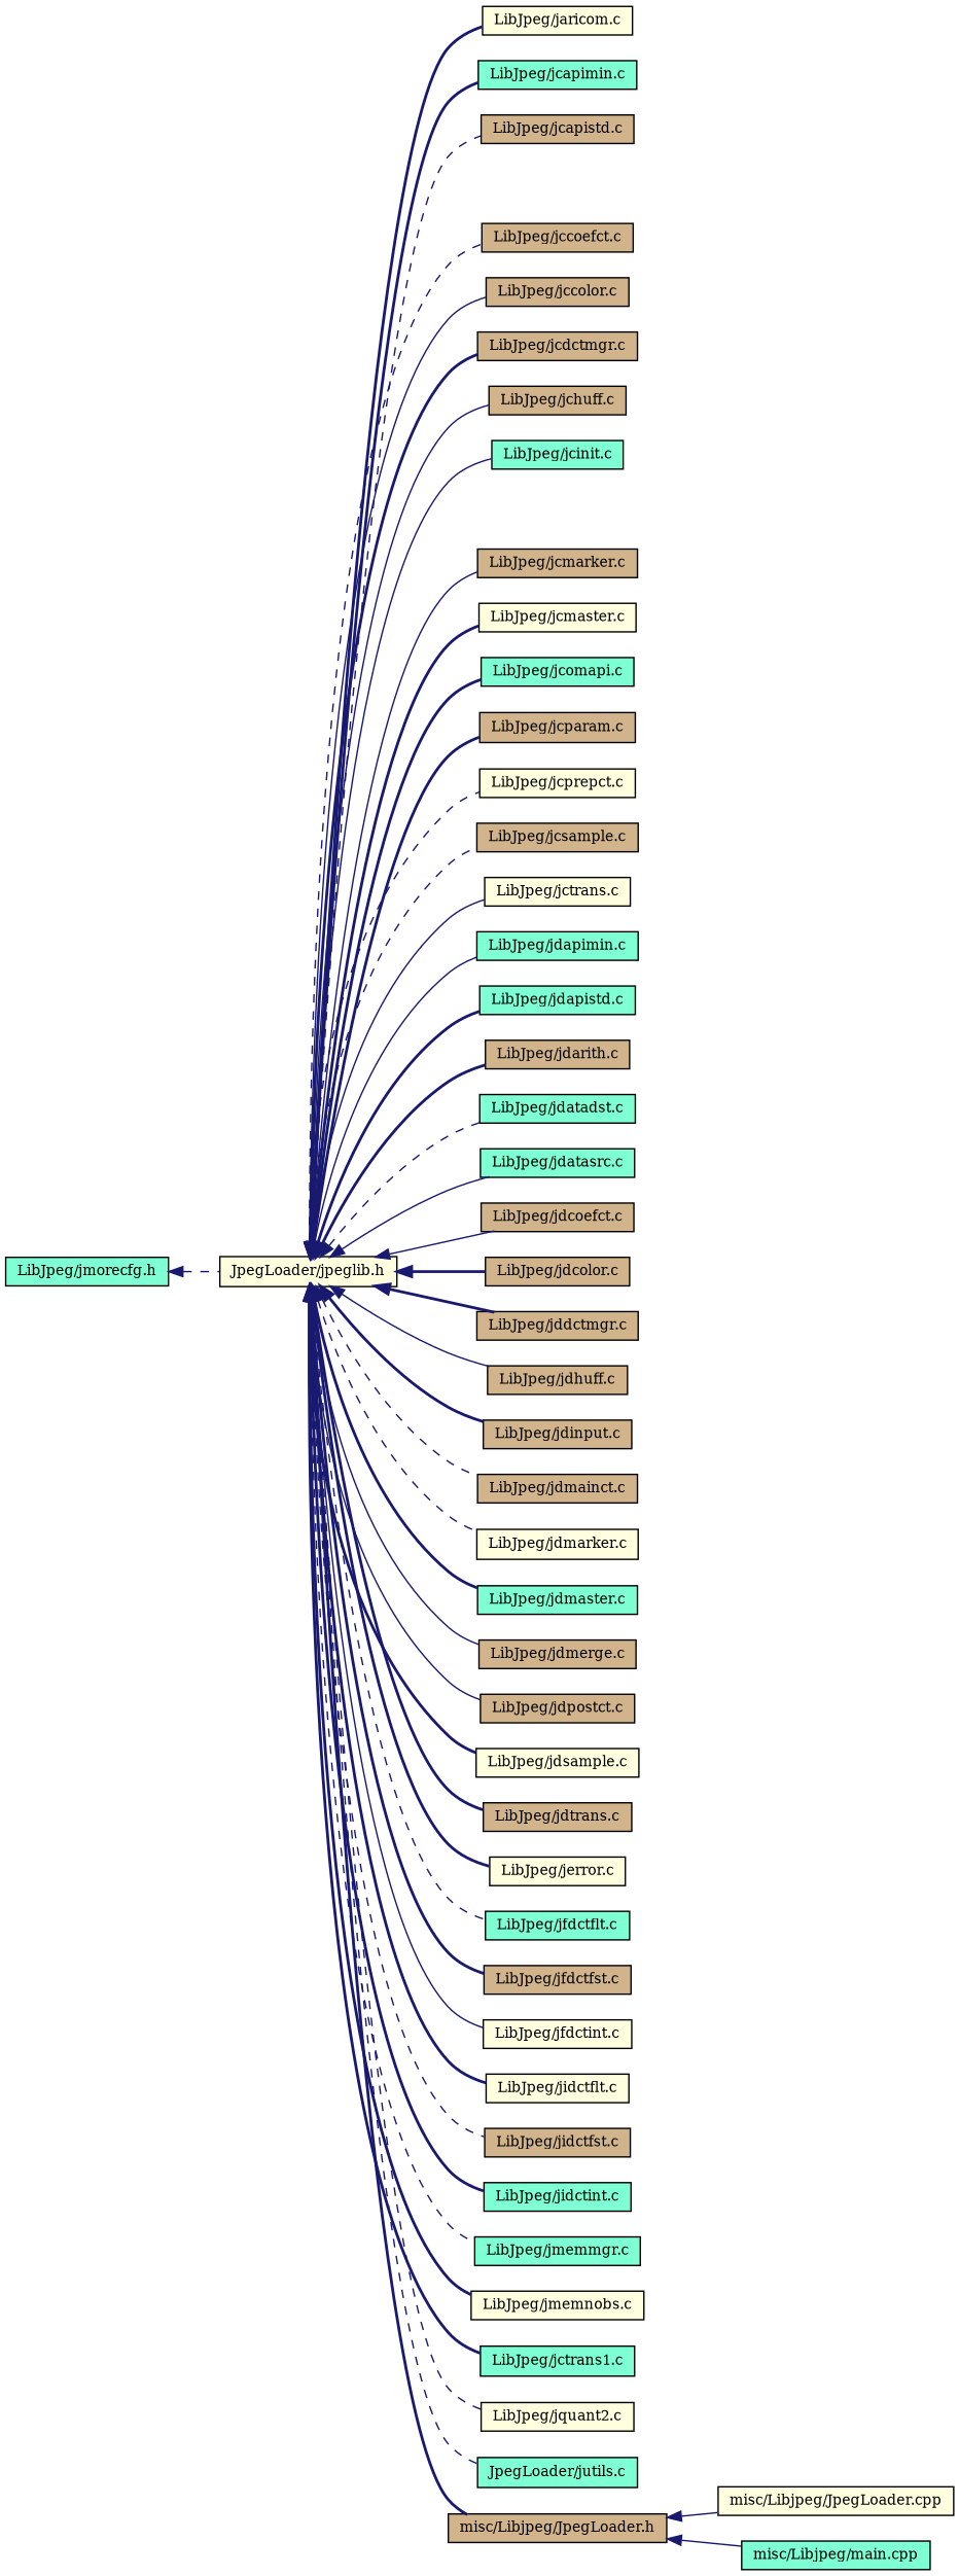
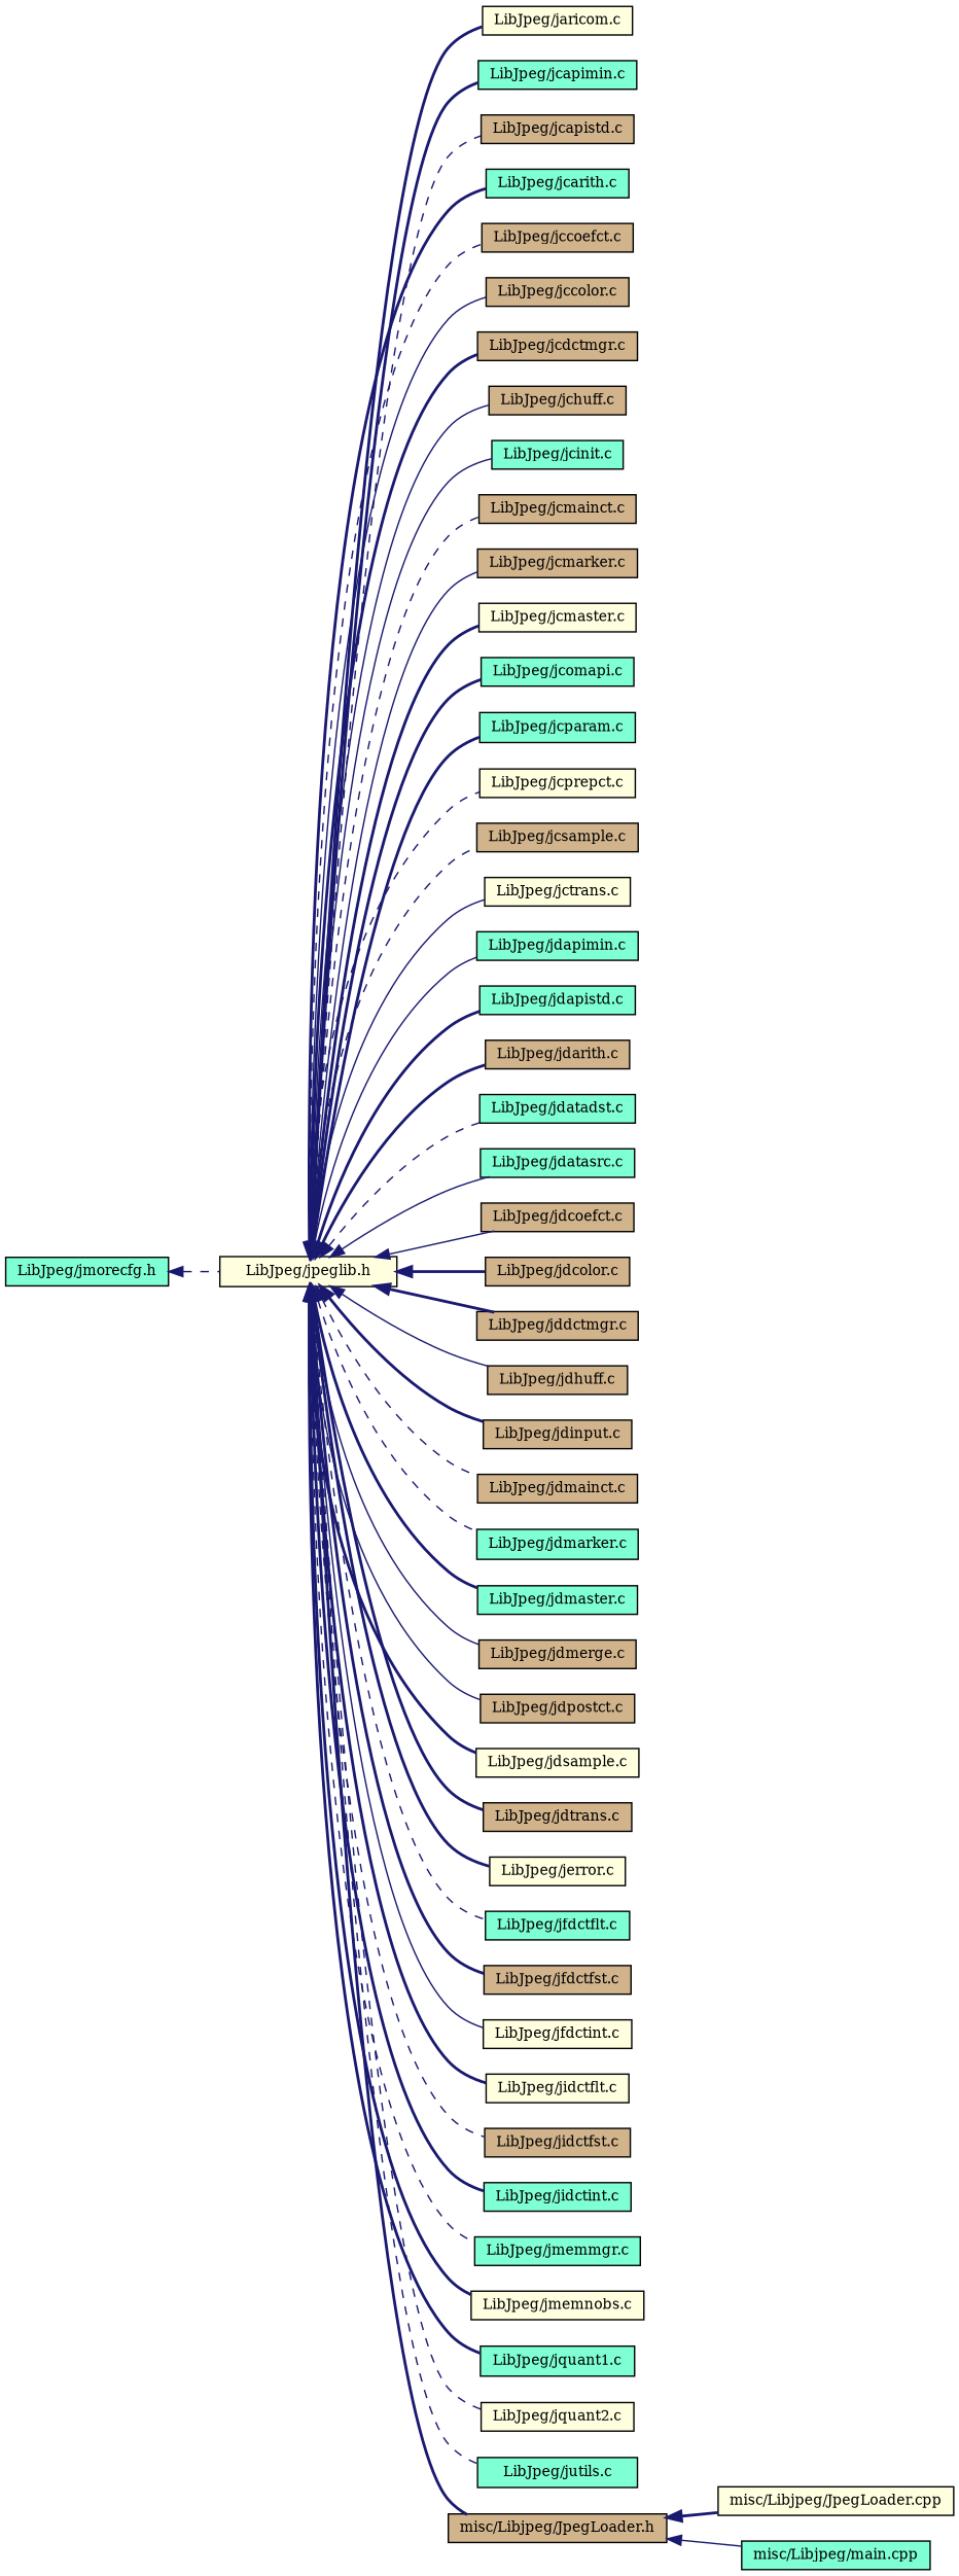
  digraph {
    fontname="DejaVu Serif"
    rankdir=LR
    node [color=black fillcolor=tan fontname="DejaVu Serif" fontsize=10 shape=record style=filled]
    edge [color=midnightblue dir=back fontname="DejaVu Serif" fontsize=10 labelfontname=Helvetica labelfontsize=10 style=bold]
    n1 [fillcolor=aquamarine fontcolor=black height=0.2 label="LibJpeg/jmorecfg.h" width=0.4]
-   n2 [fillcolor=lightyellow height=0.2 label="JpegLoader/jpeglib.h" width=0.4]
+   n2 [fillcolor=lightyellow height=0.2 label="LibJpeg/jpeglib.h" width=0.4]
    n3 [fillcolor=lightyellow height=0.2 label="LibJpeg/jaricom.c" width=0.4]
    n4 [fillcolor=aquamarine height=0.2 label="LibJpeg/jcapimin.c" width=0.4]
    n5 [height=0.2 label="LibJpeg/jcapistd.c" width=0.4]
+   n6 [fillcolor=aquamarine height=0.2 label="LibJpeg/jcarith.c" width=0.4]
    n7 [height=0.2 label="LibJpeg/jccoefct.c" width=0.4]
    n8 [height=0.2 label="LibJpeg/jccolor.c" width=0.4]
    n9 [height=0.2 label="LibJpeg/jcdctmgr.c" width=0.4]
    n10 [height=0.2 label="LibJpeg/jchuff.c" width=0.4]
    n11 [fillcolor=aquamarine height=0.2 label="LibJpeg/jcinit.c" width=0.4]
+   n12 [height=0.2 label="LibJpeg/jcmainct.c" width=0.4]
    n13 [height=0.2 label="LibJpeg/jcmarker.c" width=0.4]
    n14 [fillcolor=lightyellow height=0.2 label="LibJpeg/jcmaster.c" width=0.4]
    n15 [fillcolor=aquamarine height=0.2 label="LibJpeg/jcomapi.c" width=0.4]
-   n16 [height=0.2 label="LibJpeg/jcparam.c" width=0.4]
+   n16 [fillcolor=aquamarine height=0.2 label="LibJpeg/jcparam.c" width=0.4]
    n17 [fillcolor=lightyellow height=0.2 label="LibJpeg/jcprepct.c" width=0.4]
    n18 [height=0.2 label="LibJpeg/jcsample.c" width=0.4]
    n19 [fillcolor=lightyellow height=0.2 label="LibJpeg/jctrans.c" width=0.4]
    n20 [fillcolor=aquamarine height=0.2 label="LibJpeg/jdapimin.c" width=0.4]
    n21 [fillcolor=aquamarine height=0.2 label="LibJpeg/jdapistd.c" width=0.4]
    n22 [height=0.2 label="LibJpeg/jdarith.c" width=0.4]
    n23 [fillcolor=aquamarine height=0.2 label="LibJpeg/jdatadst.c" width=0.4]
    n24 [fillcolor=aquamarine height=0.2 label="LibJpeg/jdatasrc.c" width=0.4]
    n25 [height=0.2 label="LibJpeg/jdcoefct.c" width=0.4]
    n26 [height=0.2 label="LibJpeg/jdcolor.c" width=0.4]
    n27 [height=0.2 label="LibJpeg/jddctmgr.c" width=0.4]
    n28 [height=0.2 label="LibJpeg/jdhuff.c" width=0.4]
    n29 [height=0.2 label="LibJpeg/jdinput.c" width=0.4]
    n30 [height=0.2 label="LibJpeg/jdmainct.c" width=0.4]
-   n31 [fillcolor=lightyellow height=0.2 label="LibJpeg/jdmarker.c" width=0.4]
+   n31 [fillcolor=aquamarine height=0.2 label="LibJpeg/jdmarker.c" width=0.4]
    n32 [fillcolor=aquamarine height=0.2 label="LibJpeg/jdmaster.c" width=0.4]
    n33 [height=0.2 label="LibJpeg/jdmerge.c" width=0.4]
    n34 [height=0.2 label="LibJpeg/jdpostct.c" width=0.4]
    n35 [fillcolor=lightyellow height=0.2 label="LibJpeg/jdsample.c" width=0.4]
    n36 [height=0.2 label="LibJpeg/jdtrans.c" width=0.4]
    n37 [fillcolor=lightyellow height=0.2 label="LibJpeg/jerror.c" width=0.4]
    n38 [fillcolor=aquamarine height=0.2 label="LibJpeg/jfdctflt.c" width=0.4]
    n39 [height=0.2 label="LibJpeg/jfdctfst.c" width=0.4]
    n40 [fillcolor=lightyellow height=0.2 label="LibJpeg/jfdctint.c" width=0.4]
    n41 [fillcolor=lightyellow height=0.2 label="LibJpeg/jidctflt.c" width=0.4]
    n42 [height=0.2 label="LibJpeg/jidctfst.c" width=0.4]
    n43 [fillcolor=aquamarine height=0.2 label="LibJpeg/jidctint.c" width=0.4]
    n44 [fillcolor=aquamarine height=0.2 label="LibJpeg/jmemmgr.c" width=0.4]
    n45 [fillcolor=lightyellow height=0.2 label="LibJpeg/jmemnobs.c" width=0.4]
-   n46 [fillcolor=aquamarine height=0.2 label="LibJpeg/jctrans1.c" width=0.4]
+   n46 [fillcolor=aquamarine height=0.2 label="LibJpeg/jquant1.c" width=0.4]
    n47 [fillcolor=lightyellow height=0.2 label="LibJpeg/jquant2.c" width=0.4]
-   n48 [fillcolor=aquamarine height=0.2 label="JpegLoader/jutils.c" width=0.4]
+   n48 [fillcolor=aquamarine height=0.2 label="LibJpeg/jutils.c" width=0.4]
    n49 [height=0.2 label="misc/Libjpeg/JpegLoader.h" width=0.4]
    n50 [fillcolor=lightyellow height=0.2 label="misc/Libjpeg/JpegLoader.cpp" width=0.4]
    n51 [fillcolor=aquamarine height=0.2 label="misc/Libjpeg/main.cpp" width=0.4]
    n1 -> n2 [style=dashed]
    n2 -> n3
    n2 -> n4
    n2 -> n5 [style=dashed]
+   n2 -> n6
    n2 -> n7 [style=dashed]
    n2 -> n8 [style=solid]
    n2 -> n9
    n2 -> n10 [style=solid]
    n2 -> n11 [style=solid]
+   n2 -> n12 [style=dashed]
    n2 -> n13 [style=solid]
    n2 -> n14
    n2 -> n15
    n2 -> n16
    n2 -> n17 [style=dashed]
    n2 -> n18 [style=dashed]
    n2 -> n19 [style=solid]
    n2 -> n20 [style=solid]
    n2 -> n21
    n2 -> n22
    n2 -> n23 [style=dashed]
    n2 -> n24 [style=solid]
    n2 -> n25 [style=solid]
    n2 -> n26
    n2 -> n27
    n2 -> n28 [style=solid]
    n2 -> n29
    n2 -> n30 [style=dashed]
    n2 -> n31 [style=dashed]
    n2 -> n32
    n2 -> n33 [style=solid]
    n2 -> n34 [style=solid]
    n2 -> n35
    n2 -> n36
    n2 -> n37
    n2 -> n38 [style=dashed]
    n2 -> n39
    n2 -> n40 [style=solid]
    n2 -> n41
    n2 -> n42 [style=dashed]
    n2 -> n43
    n2 -> n44 [style=dashed]
    n2 -> n45
    n2 -> n46
    n2 -> n47 [style=dashed]
    n2 -> n48 [style=dashed]
    n2 -> n49
-   n49 -> n50 [style=solid]
+   n49 -> n50
    n49 -> n51 [style=solid]
  }
